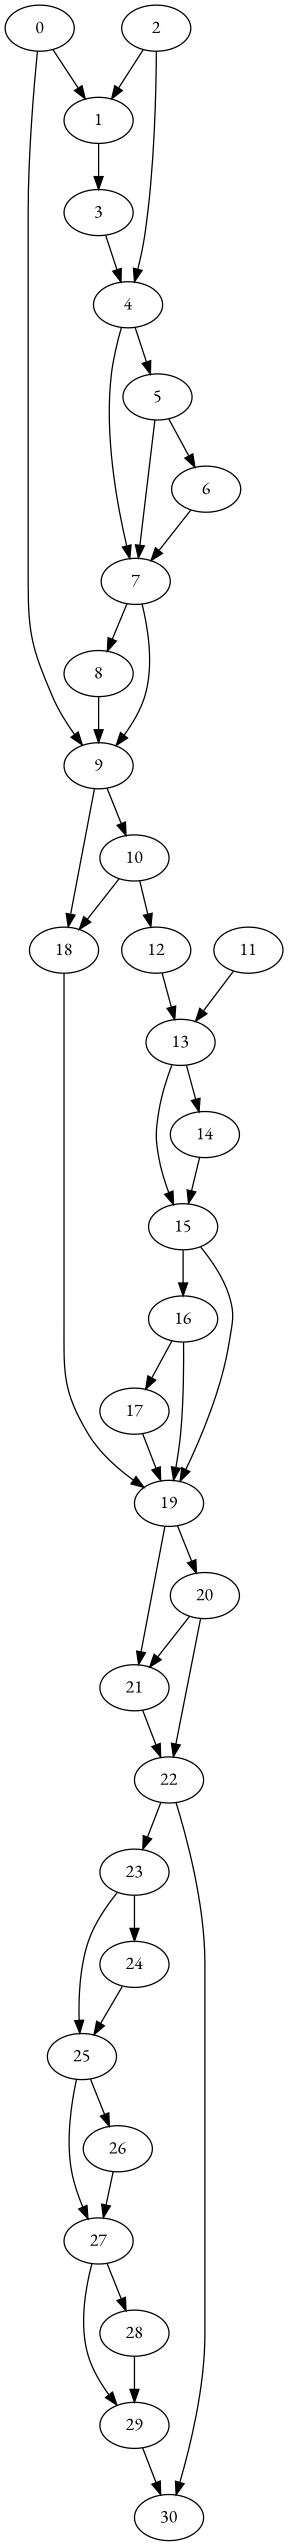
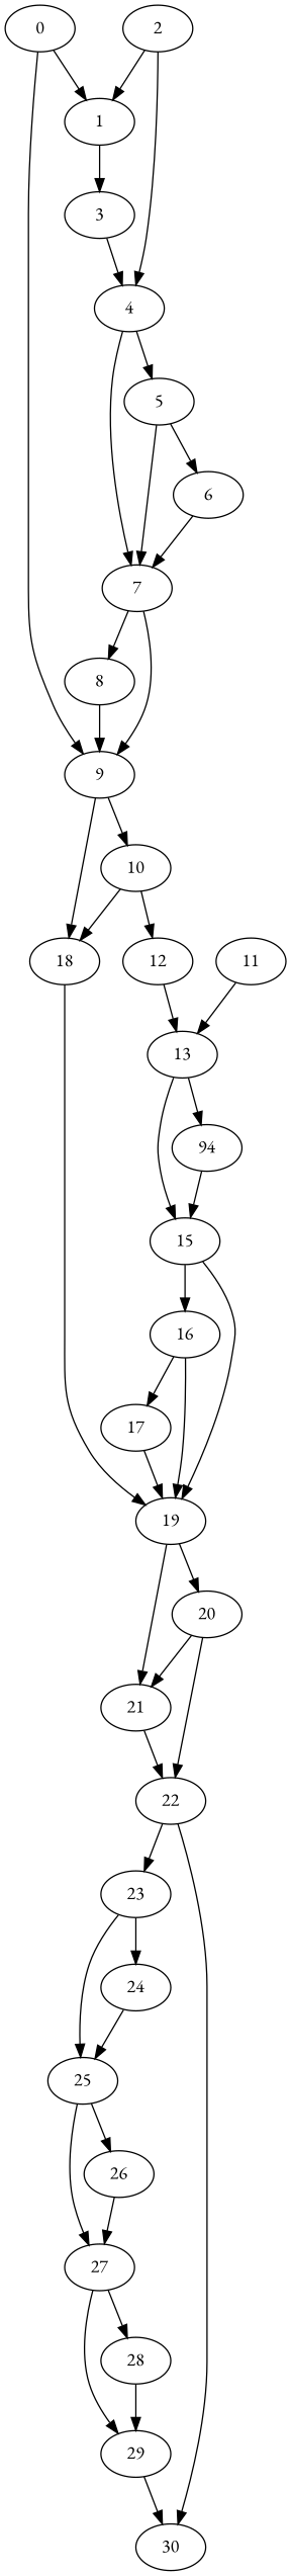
  digraph {
    fontname="EB Garamond"
    node [fontname="EB Garamond"]
    edge [fontname="EB Garamond"]
    0
    1
    9
    3
    10
    18
    2
    4
    5
    7
    6
    8
    12
    19
    11
    13
-   14
+   14 [label=94]
    15
    16
    17
    20
    21
    22
    23
    30
    24
    25
    26
    27
    28
    29
    0 -> 1
    0 -> 9
    1 -> 3
    9 -> 10
    9 -> 18
    3 -> 4
    10 -> 18
    10 -> 12
    18 -> 19
    2 -> 1
    2 -> 4
    4 -> 5
    4 -> 7
    5 -> 7
    5 -> 6
    7 -> 9
    7 -> 8
    6 -> 7
    8 -> 9
    12 -> 13
    19 -> 20
    19 -> 21
    11 -> 13
    13 -> 14
    13 -> 15
    14 -> 15
    15 -> 19
    15 -> 16
    16 -> 19
    16 -> 17
    17 -> 19
    20 -> 21
    20 -> 22
    21 -> 22
    22 -> 23
    22 -> 30
    23 -> 24
    23 -> 25
    24 -> 25
    25 -> 26
    25 -> 27
    26 -> 27
    27 -> 28
    27 -> 29
    28 -> 29
    29 -> 30
  }
